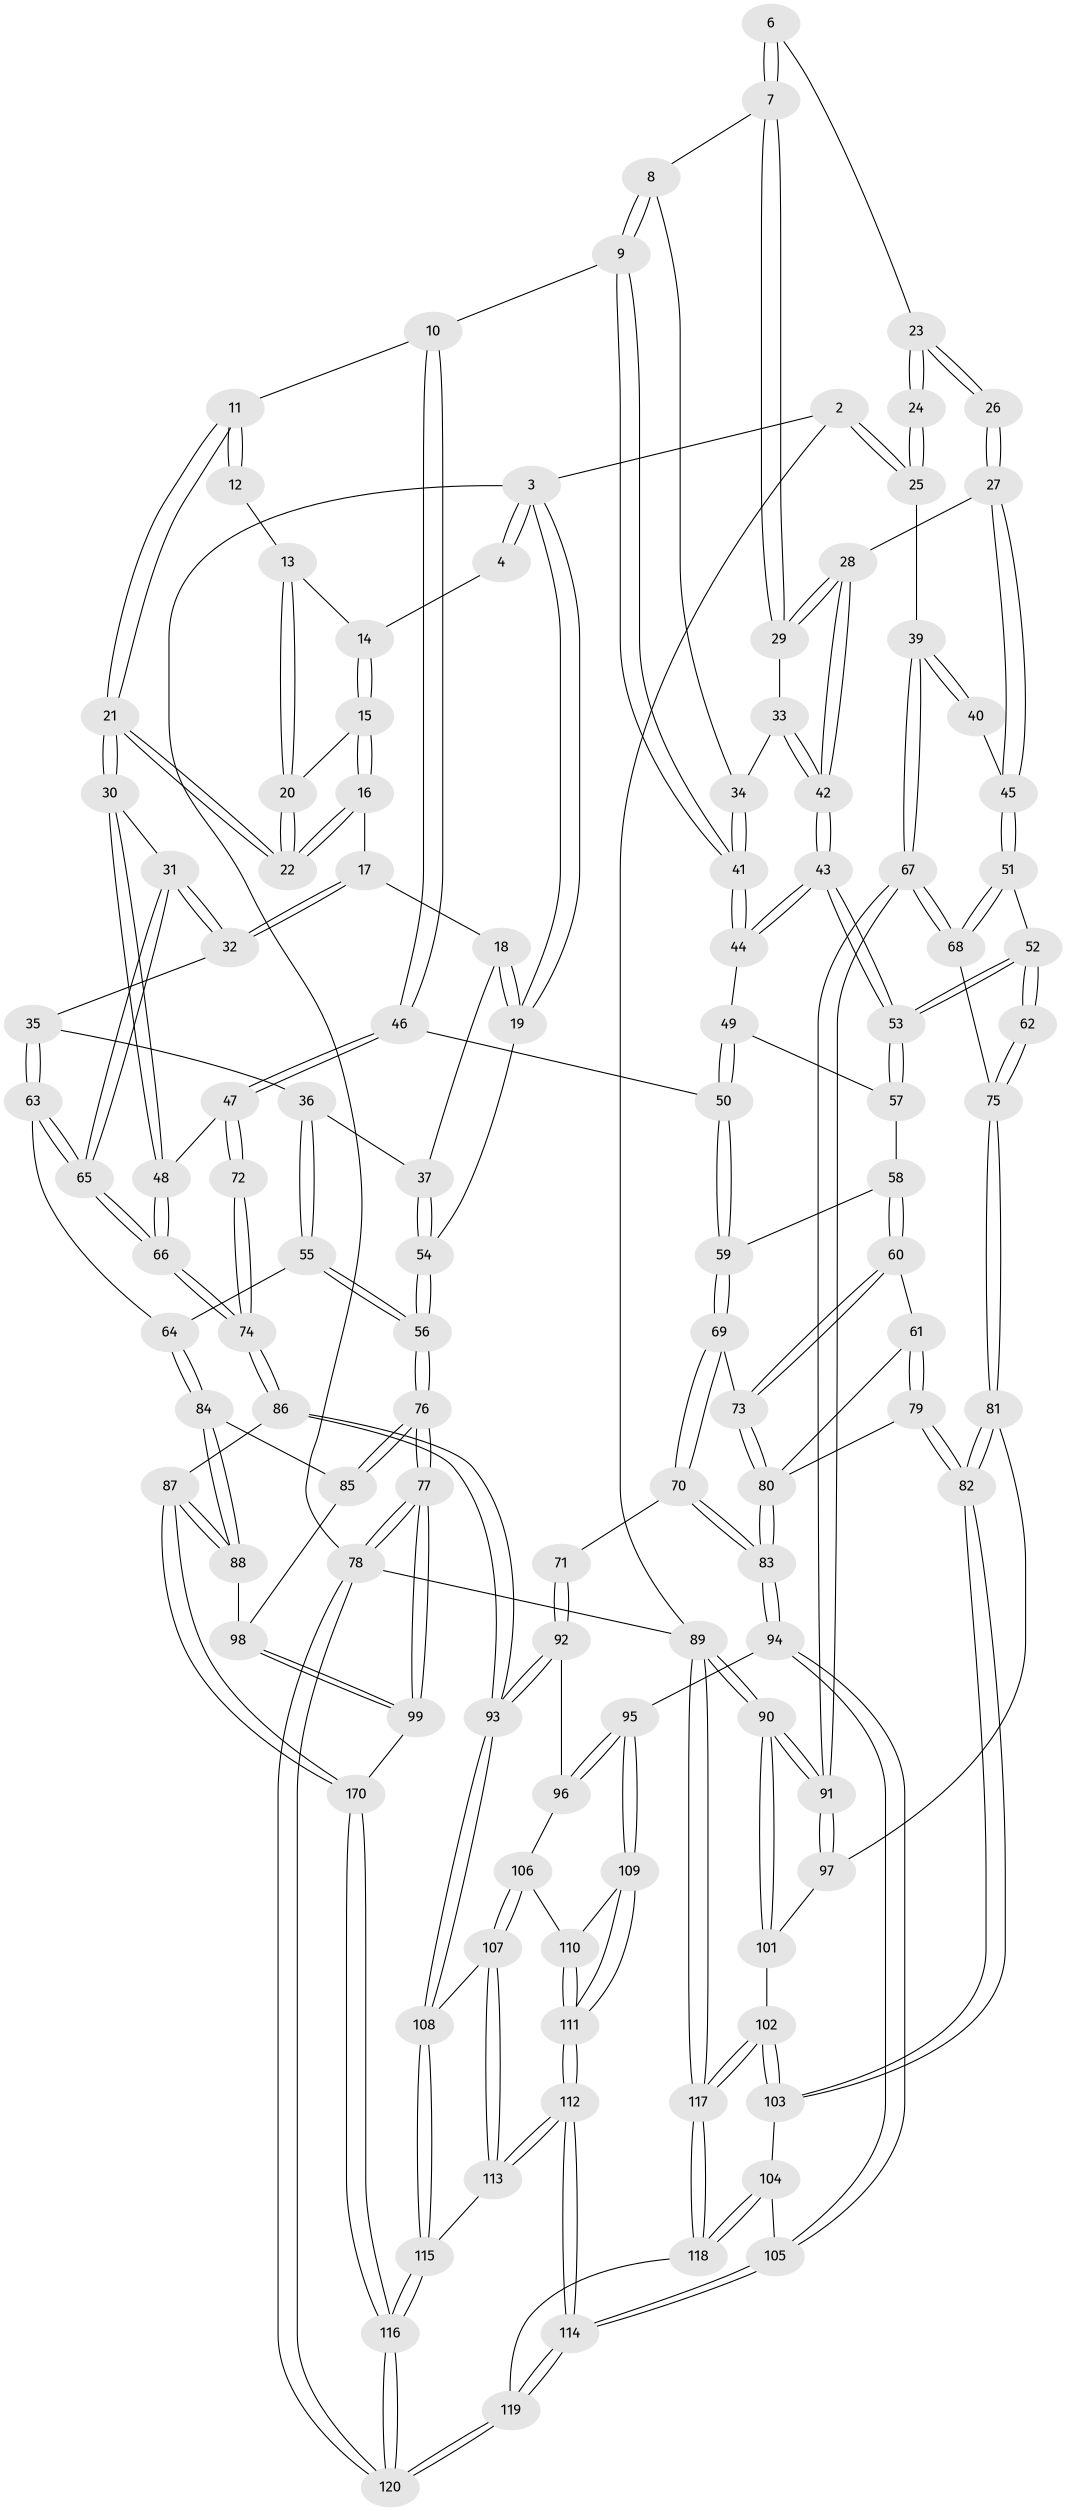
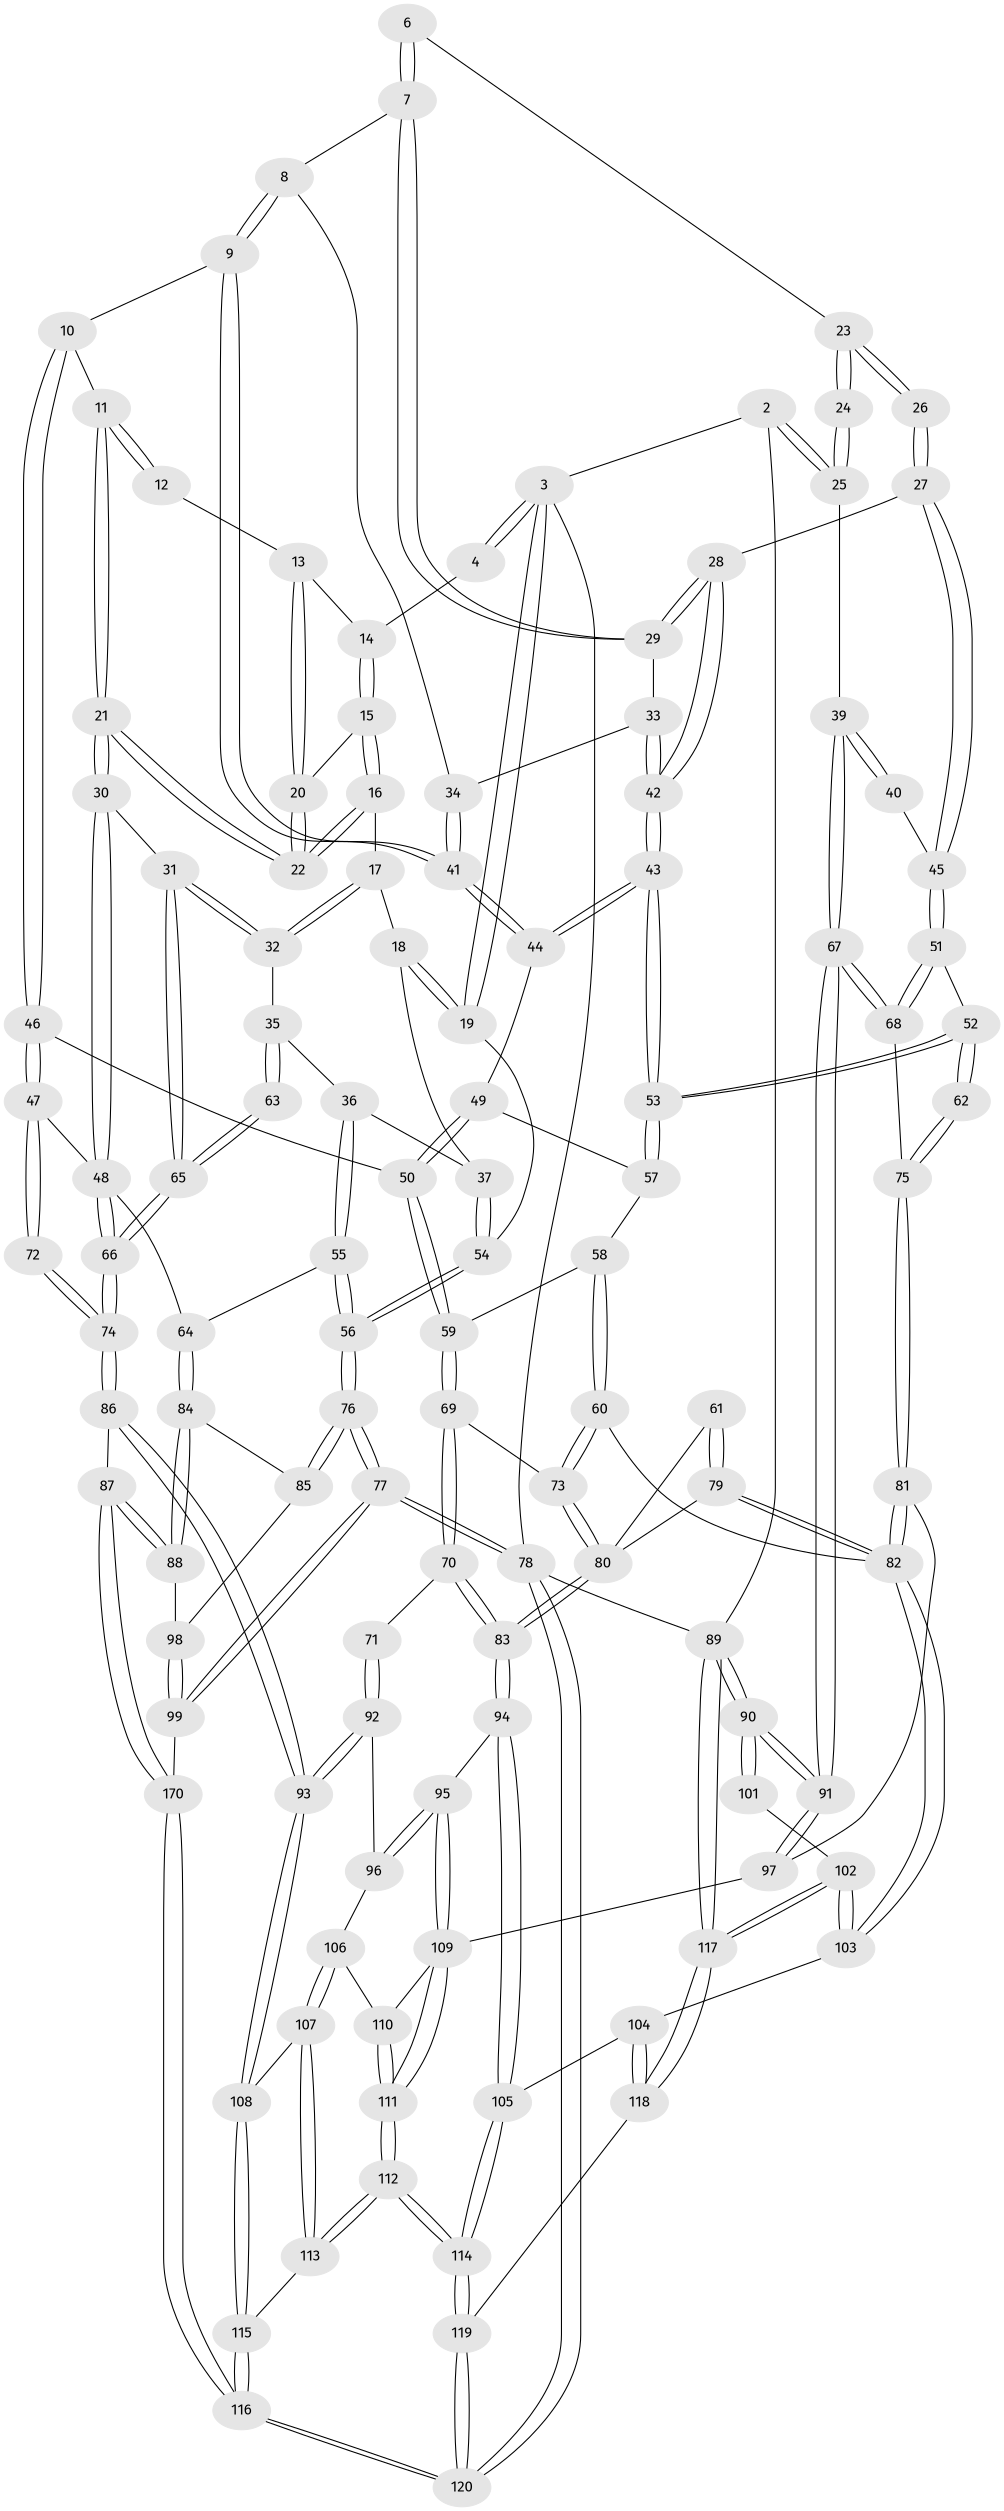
  graph {
    fontname="Fira Sans"
    node [color=gray90 fontname="Fira Sans" style=filled]
    edge [fontname="Fira Sans"]
    2
    3
    25
    89
    6
    7
    23
    4
    19
    78
    39
    90
    117
    14
    54
    120
    15
    12
    13
    8
    29
    24
    26
    9
    34
    33
    10
    41
    11
    46
    44
    21
    47
    50
    22
    30
    20
    16
    17
    18
    32
    37
    35
    56
    31
    48
    27
    40
    67
    28
    45
    42
    51
    43
    65
    66
    36
    63
    55
    64
    68
    91
    49
    53
    57
    52
    72
    59
    74
    58
    69
    62
    75
    76
    84
    77
    85
    60
    61
    73
    70
    79
    80
    82
    81
    88
    86
    97
    71
    83
    92
    94
    93
    96
    87
    99
    98
    n98 [label=170]
    103
    101
    104
    95
    105
    108
    116
    118
    102
    106
    115
    109
    114
    110
    111
    107
    119
    113
    112
    2 -- 3
    2 -- 25
    2 -- 25
    2 -- 89
    3 -- 4
    3 -- 4
    3 -- 19
    3 -- 19
    3 -- 78
    25 -- 39
    89 -- 90
    89 -- 90
    89 -- 117
    89 -- 117
    6 -- 7
    6 -- 7
    6 -- 23
    7 -- 8
    7 -- 29
    7 -- 29
    23 -- 24
    23 -- 24
    23 -- 26
    23 -- 26
    4 -- 14
    19 -- 54
    78 -- 89
    78 -- 120
    78 -- 120
    39 -- 40
    39 -- 40
    39 -- 67
    39 -- 67
    90 -- 91
    90 -- 91
    90 -- 101
    90 -- 101
    117 -- 118
    117 -- 118
    14 -- 15
    14 -- 15
    54 -- 56
    54 -- 56
    15 -- 20
    15 -- 16
    15 -- 16
    12 -- 13
    13 -- 14
    13 -- 20
    13 -- 20
    8 -- 9
    8 -- 9
    8 -- 34
    29 -- 33
    24 -- 25
    24 -- 25
    26 -- 27
    26 -- 27
    9 -- 10
    9 -- 41
    9 -- 41
    34 -- 41
    34 -- 41
    33 -- 34
    33 -- 42
    33 -- 42
    10 -- 11
    10 -- 46
    10 -- 46
    41 -- 44
    41 -- 44
    11 -- 12
    11 -- 12
    11 -- 21
    11 -- 21
    46 -- 47
    46 -- 47
    46 -- 50
    44 -- 49
    21 -- 22
    21 -- 22
    21 -- 30
    21 -- 30
    47 -- 48
    47 -- 72
    47 -- 72
    50 -- 59
    50 -- 59
    30 -- 31
    30 -- 48
    30 -- 48
    20 -- 22
    20 -- 22
    16 -- 22
    16 -- 22
    16 -- 17
    17 -- 18
    17 -- 32
    17 -- 32
    18 -- 19
    18 -- 19
    18 -- 37
    32 -- 35
    37 -- 54
    37 -- 54
    35 -- 36
    35 -- 63
    35 -- 63
    56 -- 76
    56 -- 76
    31 -- 32
    31 -- 32
    31 -- 65
    31 -- 65
    48 -- 66
    48 -- 66
    27 -- 28
    27 -- 45
    27 -- 45
    40 -- 45
    67 -- 68
    67 -- 68
    67 -- 91
    67 -- 91
    28 -- 29
    28 -- 29
    28 -- 42
    28 -- 42
    45 -- 51
    45 -- 51
    42 -- 43
    42 -- 43
    51 -- 68
    51 -- 68
    51 -- 52
    43 -- 44
    43 -- 44
    43 -- 53
    43 -- 53
    65 -- 66
    65 -- 66
    66 -- 74
    66 -- 74
    36 -- 37
    36 -- 55
    36 -- 55
    63 -- 65
    63 -- 65
-   63 -- 64
+   48 -- 64
    55 -- 56
    55 -- 56
    55 -- 64
    64 -- 84
    64 -- 84
    68 -- 75
    91 -- 97
    91 -- 97
    49 -- 50
    49 -- 50
    49 -- 57
    53 -- 57
    53 -- 57
    57 -- 58
    52 -- 53
    52 -- 53
    52 -- 62
    52 -- 62
    72 -- 74
    72 -- 74
    59 -- 69
    59 -- 69
    74 -- 86
    74 -- 86
    58 -- 59
    58 -- 60
    58 -- 60
    69 -- 73
    69 -- 70
    69 -- 70
    62 -- 75
    62 -- 75
    75 -- 81
    75 -- 81
    76 -- 77
    76 -- 77
    76 -- 85
    76 -- 85
    84 -- 85
    84 -- 88
    84 -- 88
    77 -- 78
    77 -- 78
    77 -- 99
    77 -- 99
    85 -- 98
-   60 -- 61
+   60 -- 82
    60 -- 73
    60 -- 73
    61 -- 79
    61 -- 79
    61 -- 80
    73 -- 80
    73 -- 80
    70 -- 71
    70 -- 83
    70 -- 83
    79 -- 80
    79 -- 82
    79 -- 82
    80 -- 83
    80 -- 83
    82 -- 103
    82 -- 103
    81 -- 82
    81 -- 82
    81 -- 97
    88 -- 98
    86 -- 93
    86 -- 93
    86 -- 87
-   97 -- 101
+   97 -- 109
    71 -- 92
    71 -- 92
    83 -- 94
    83 -- 94
    92 -- 93
    92 -- 93
    92 -- 96
    94 -- 95
    94 -- 105
    94 -- 105
    93 -- 108
    93 -- 108
    96 -- 106
    87 -- 88
    87 -- 88
    87 -- n98
    87 -- n98
    99 -- n98
    98 -- 99
    98 -- 99
    n98 -- 116
    n98 -- 116
    103 -- 104
    101 -- 102
    104 -- 105
    104 -- 118
    104 -- 118
    95 -- 96
    95 -- 96
    95 -- 109
    95 -- 109
    105 -- 114
    105 -- 114
    108 -- 115
    108 -- 115
    116 -- 120
    116 -- 120
    118 -- 119
    102 -- 117
    102 -- 117
    102 -- 103
    102 -- 103
    106 -- 110
    106 -- 107
    106 -- 107
    115 -- 116
    115 -- 116
    109 -- 110
    109 -- 111
    109 -- 111
    114 -- 119
    114 -- 119
    110 -- 111
    110 -- 111
    111 -- 112
    111 -- 112
    107 -- 108
    107 -- 113
    107 -- 113
    119 -- 120
    119 -- 120
    113 -- 115
    112 -- 114
    112 -- 114
    112 -- 113
    112 -- 113
  }
